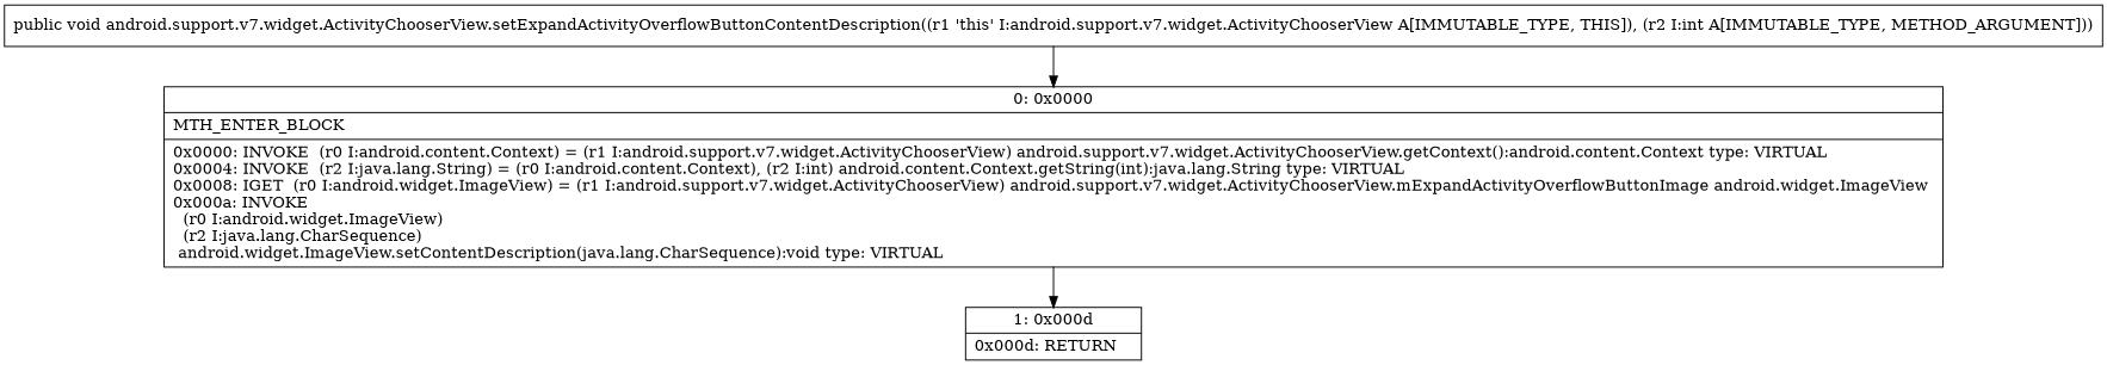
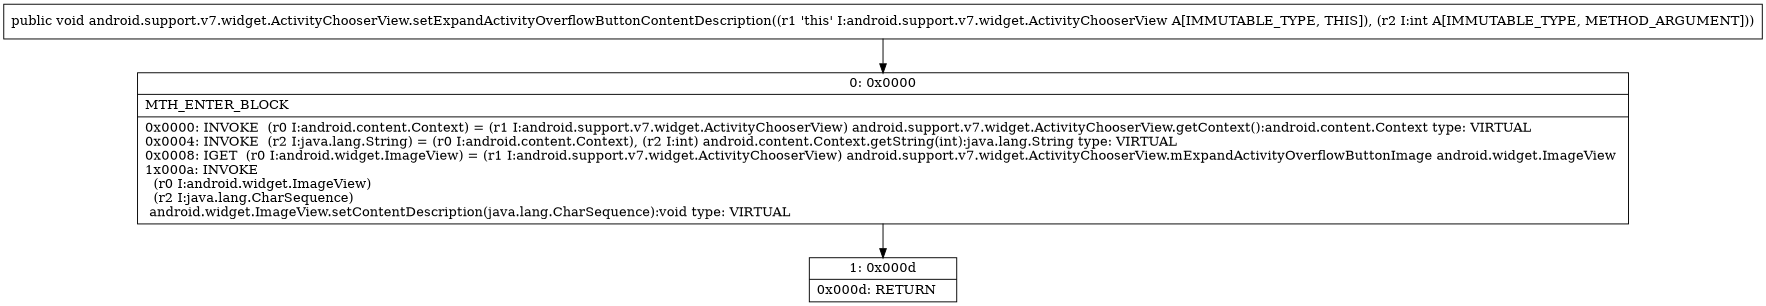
  digraph {
    node [shape=record]
-   n1 [label="{0\:\ 0x0000|MTH_ENTER_BLOCK\l|0x0000: INVOKE  (r0 I:android.content.Context) = (r1 I:android.support.v7.widget.ActivityChooserView) android.support.v7.widget.ActivityChooserView.getContext():android.content.Context type: VIRTUAL \l0x0004: INVOKE  (r2 I:java.lang.String) = (r0 I:android.content.Context), (r2 I:int) android.content.Context.getString(int):java.lang.String type: VIRTUAL \l0x0008: IGET  (r0 I:android.widget.ImageView) = (r1 I:android.support.v7.widget.ActivityChooserView) android.support.v7.widget.ActivityChooserView.mExpandActivityOverflowButtonImage android.widget.ImageView \l0x000a: INVOKE  \l  (r0 I:android.widget.ImageView)\l  (r2 I:java.lang.CharSequence)\l android.widget.ImageView.setContentDescription(java.lang.CharSequence):void type: VIRTUAL \l}"]
+   n1 [label="{0\:\ 0x0000|MTH_ENTER_BLOCK\l|0x0000: INVOKE  (r0 I:android.content.Context) = (r1 I:android.support.v7.widget.ActivityChooserView) android.support.v7.widget.ActivityChooserView.getContext():android.content.Context type: VIRTUAL \l0x0004: INVOKE  (r2 I:java.lang.String) = (r0 I:android.content.Context), (r2 I:int) android.content.Context.getString(int):java.lang.String type: VIRTUAL \l0x0008: IGET  (r0 I:android.widget.ImageView) = (r1 I:android.support.v7.widget.ActivityChooserView) android.support.v7.widget.ActivityChooserView.mExpandActivityOverflowButtonImage android.widget.ImageView \l1x000a: INVOKE  \l  (r0 I:android.widget.ImageView)\l  (r2 I:java.lang.CharSequence)\l android.widget.ImageView.setContentDescription(java.lang.CharSequence):void type: VIRTUAL \l}"]
    n2 [label="{1\:\ 0x000d|0x000d: RETURN   \l}"]
    n3 [label="{public void android.support.v7.widget.ActivityChooserView.setExpandActivityOverflowButtonContentDescription((r1 'this' I:android.support.v7.widget.ActivityChooserView A[IMMUTABLE_TYPE, THIS]), (r2 I:int A[IMMUTABLE_TYPE, METHOD_ARGUMENT])) }"]
    n1 -> n2
    n3 -> n1
  }
